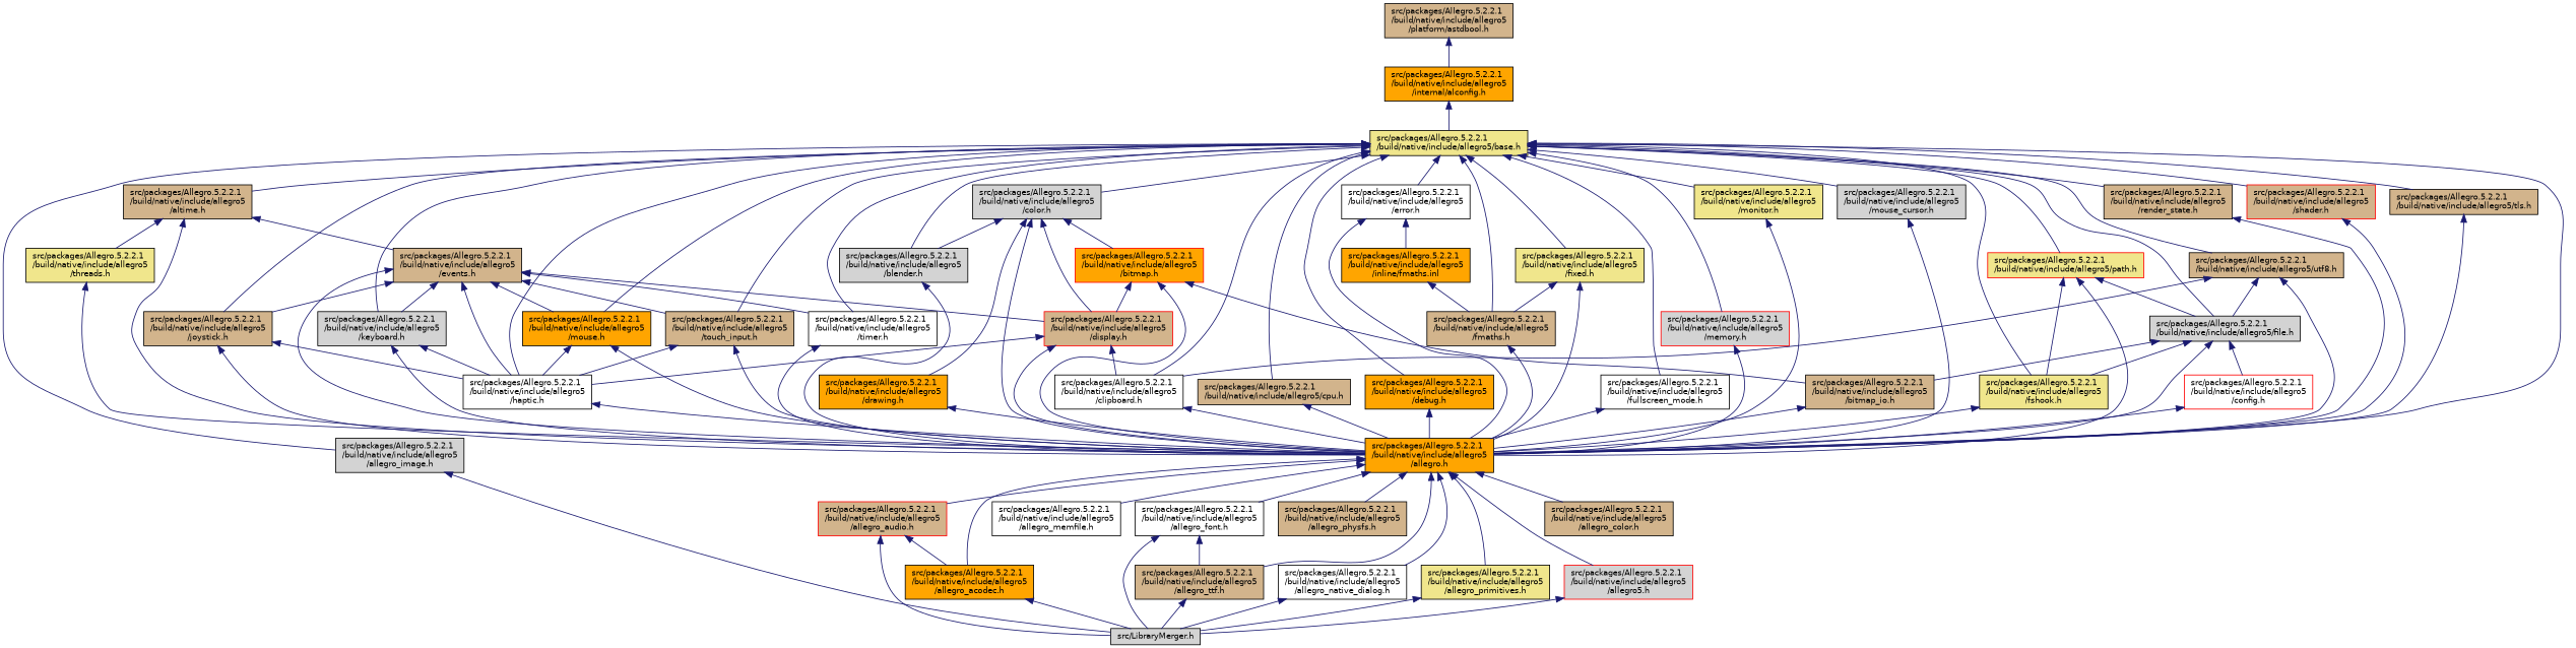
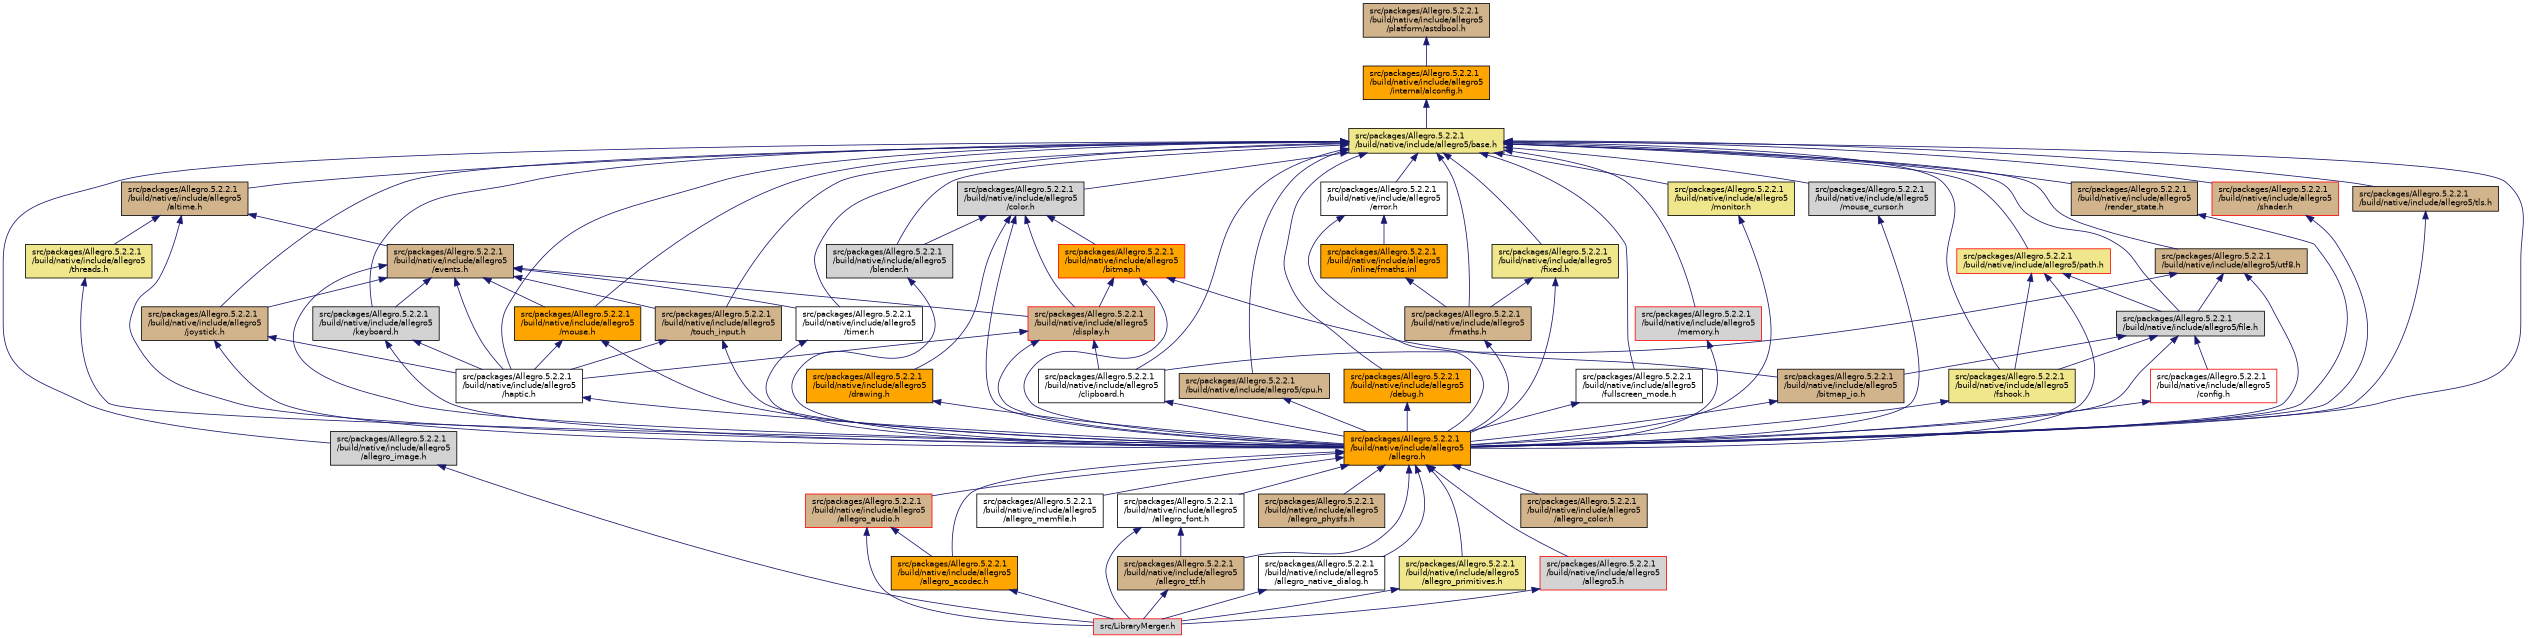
  digraph {
    node [color=black fillcolor=tan fontname=Helvetica fontsize=10 shape=record style=filled]
    edge [color=midnightblue dir=back fontname=Helvetica fontsize=10 labelfontname=Helvetica labelfontsize=10 style=solid]
    n1 [fontcolor=black height=0.2 label="src/packages/Allegro.5.2.2.1\l/build/native/include/allegro5\l/platform/astdbool.h" width=0.4]
    n2 [fillcolor=orange height=0.2 label="src/packages/Allegro.5.2.2.1\l/build/native/include/allegro5\l/internal/alconfig.h" width=0.4]
    n3 [fillcolor=khaki height=0.2 label="src/packages/Allegro.5.2.2.1\l/build/native/include/allegro5/base.h" width=0.4]
    n4 [fillcolor=orange height=0.2 label="src/packages/Allegro.5.2.2.1\l/build/native/include/allegro5\l/allegro.h" width=0.4]
    n5 [fillcolor=lightgrey height=0.2 label="src/packages/Allegro.5.2.2.1\l/build/native/include/allegro5\l/allegro_image.h" width=0.4]
    n6 [height=0.2 label="src/packages/Allegro.5.2.2.1\l/build/native/include/allegro5\l/altime.h" width=0.4]
    n7 [fillcolor=white height=0.2 label="src/packages/Allegro.5.2.2.1\l/build/native/include/allegro5\l/clipboard.h" width=0.4]
    n8 [fillcolor=white height=0.2 label="src/packages/Allegro.5.2.2.1\l/build/native/include/allegro5\l/haptic.h" width=0.4]
    n9 [height=0.2 label="src/packages/Allegro.5.2.2.1\l/build/native/include/allegro5\l/joystick.h" width=0.4]
    n10 [fillcolor=lightgrey height=0.2 label="src/packages/Allegro.5.2.2.1\l/build/native/include/allegro5\l/keyboard.h" width=0.4]
    n11 [fillcolor=orange height=0.2 label="src/packages/Allegro.5.2.2.1\l/build/native/include/allegro5\l/mouse.h" width=0.4]
    n12 [fillcolor=white height=0.2 label="src/packages/Allegro.5.2.2.1\l/build/native/include/allegro5\l/timer.h" width=0.4]
    n13 [height=0.2 label="src/packages/Allegro.5.2.2.1\l/build/native/include/allegro5\l/touch_input.h" width=0.4]
    n14 [fillcolor=lightgrey height=0.2 label="src/packages/Allegro.5.2.2.1\l/build/native/include/allegro5\l/blender.h" width=0.4]
    n15 [fillcolor=lightgrey height=0.2 label="src/packages/Allegro.5.2.2.1\l/build/native/include/allegro5\l/color.h" width=0.4]
    n16 [height=0.2 label="src/packages/Allegro.5.2.2.1\l/build/native/include/allegro5/cpu.h" width=0.4]
    n17 [fillcolor=orange height=0.2 label="src/packages/Allegro.5.2.2.1\l/build/native/include/allegro5\l/debug.h" width=0.4]
    n18 [fillcolor=white height=0.2 label="src/packages/Allegro.5.2.2.1\l/build/native/include/allegro5\l/error.h" width=0.4]
    n19 [height=0.2 label="src/packages/Allegro.5.2.2.1\l/build/native/include/allegro5\l/fmaths.h" width=0.4]
    n20 [fillcolor=lightgrey height=0.2 label="src/packages/Allegro.5.2.2.1\l/build/native/include/allegro5/file.h" width=0.4]
    n21 [fillcolor=khaki height=0.2 label="src/packages/Allegro.5.2.2.1\l/build/native/include/allegro5\l/fshook.h" width=0.4]
    n22 [fillcolor=khaki height=0.2 label="src/packages/Allegro.5.2.2.1\l/build/native/include/allegro5\l/fixed.h" width=0.4]
    n23 [fillcolor=white height=0.2 label="src/packages/Allegro.5.2.2.1\l/build/native/include/allegro5\l/fullscreen_mode.h" width=0.4]
    n24 [color=red fillcolor=lightgrey height=0.2 label="src/packages/Allegro.5.2.2.1\l/build/native/include/allegro5\l/memory.h" width=0.4]
    n25 [fillcolor=khaki height=0.2 label="src/packages/Allegro.5.2.2.1\l/build/native/include/allegro5\l/monitor.h" width=0.4]
    n26 [fillcolor=lightgrey height=0.2 label="src/packages/Allegro.5.2.2.1\l/build/native/include/allegro5\l/mouse_cursor.h" width=0.4]
    n27 [color=red fillcolor=khaki height=0.2 label="src/packages/Allegro.5.2.2.1\l/build/native/include/allegro5/path.h" width=0.4]
    n28 [height=0.2 label="src/packages/Allegro.5.2.2.1\l/build/native/include/allegro5\l/render_state.h" width=0.4]
    n29 [color=red height=0.2 label="src/packages/Allegro.5.2.2.1\l/build/native/include/allegro5\l/shader.h" width=0.4]
    n30 [height=0.2 label="src/packages/Allegro.5.2.2.1\l/build/native/include/allegro5/tls.h" width=0.4]
    n31 [height=0.2 label="src/packages/Allegro.5.2.2.1\l/build/native/include/allegro5/utf8.h" width=0.4]
    n32 [color=red fillcolor=lightgrey height=0.2 label="src/packages/Allegro.5.2.2.1\l/build/native/include/allegro5\l/allegro5.h" width=0.4]
    n33 [fillcolor=orange height=0.2 label="src/packages/Allegro.5.2.2.1\l/build/native/include/allegro5\l/allegro_acodec.h" width=0.4]
    n34 [color=red height=0.2 label="src/packages/Allegro.5.2.2.1\l/build/native/include/allegro5\l/allegro_audio.h" width=0.4]
    n35 [height=0.2 label="src/packages/Allegro.5.2.2.1\l/build/native/include/allegro5\l/allegro_color.h" width=0.4]
    n36 [fillcolor=white height=0.2 label="src/packages/Allegro.5.2.2.1\l/build/native/include/allegro5\l/allegro_font.h" width=0.4]
    n37 [height=0.2 label="src/packages/Allegro.5.2.2.1\l/build/native/include/allegro5\l/allegro_ttf.h" width=0.4]
    n38 [fillcolor=white height=0.2 label="src/packages/Allegro.5.2.2.1\l/build/native/include/allegro5\l/allegro_memfile.h" width=0.4]
    n39 [fillcolor=white height=0.2 label="src/packages/Allegro.5.2.2.1\l/build/native/include/allegro5\l/allegro_native_dialog.h" width=0.4]
    n40 [height=0.2 label="src/packages/Allegro.5.2.2.1\l/build/native/include/allegro5\l/allegro_physfs.h" width=0.4]
    n41 [fillcolor=khaki height=0.2 label="src/packages/Allegro.5.2.2.1\l/build/native/include/allegro5\l/allegro_primitives.h" width=0.4]
-   n42 [fillcolor=lightgrey height=0.2 label="src/LibraryMerger.h" width=0.4]
+   n42 [color=red fillcolor=lightgrey height=0.2 label="src/LibraryMerger.h" width=0.4]
    n43 [height=0.2 label="src/packages/Allegro.5.2.2.1\l/build/native/include/allegro5\l/events.h" width=0.4]
    n44 [fillcolor=khaki height=0.2 label="src/packages/Allegro.5.2.2.1\l/build/native/include/allegro5\l/threads.h" width=0.4]
    n45 [color=red height=0.2 label="src/packages/Allegro.5.2.2.1\l/build/native/include/allegro5\l/display.h" width=0.4]
    n46 [color=red fillcolor=orange height=0.2 label="src/packages/Allegro.5.2.2.1\l/build/native/include/allegro5\l/bitmap.h" width=0.4]
    n47 [fillcolor=orange height=0.2 label="src/packages/Allegro.5.2.2.1\l/build/native/include/allegro5\l/drawing.h" width=0.4]
    n48 [height=0.2 label="src/packages/Allegro.5.2.2.1\l/build/native/include/allegro5\l/bitmap_io.h" width=0.4]
    n49 [fillcolor=orange height=0.2 label="src/packages/Allegro.5.2.2.1\l/build/native/include/allegro5\l/inline/fmaths.inl" width=0.4]
    n50 [color=red fillcolor=white height=0.2 label="src/packages/Allegro.5.2.2.1\l/build/native/include/allegro5\l/config.h" width=0.4]
    n1 -> n2
    n2 -> n3
    n3 -> n4
    n3 -> n5
    n3 -> n6
    n3 -> n7
    n3 -> n8
    n3 -> n9
    n3 -> n10
    n3 -> n11
    n3 -> n12
    n3 -> n13
    n3 -> n14
    n3 -> n15
    n3 -> n16
    n3 -> n17
    n3 -> n18
    n3 -> n19
    n3 -> n20
    n3 -> n21
    n3 -> n22
    n3 -> n23
    n3 -> n24
    n3 -> n25
    n3 -> n26
    n3 -> n27
    n3 -> n28
    n3 -> n29
    n3 -> n30
    n3 -> n31
    n4 -> n32
    n4 -> n33
    n4 -> n34
    n4 -> n35
    n4 -> n36
    n4 -> n37
    n4 -> n38
    n4 -> n39
    n4 -> n40
    n4 -> n41
    n5 -> n42
    n6 -> n4
    n6 -> n43
    n6 -> n44
    n7 -> n4
    n8 -> n4
    n9 -> n4
    n9 -> n8
    n10 -> n4
    n10 -> n8
    n11 -> n4
    n11 -> n8
    n12 -> n4
    n13 -> n4
    n13 -> n8
    n14 -> n4
    n15 -> n4
    n15 -> n14
    n15 -> n45
    n15 -> n46
    n15 -> n47
    n16 -> n4
    n17 -> n4
    n18 -> n4
    n18 -> n49
    n19 -> n4
    n20 -> n4
    n20 -> n21
    n20 -> n48
    n20 -> n50
    n21 -> n4
    n22 -> n4
    n22 -> n19
    n23 -> n4
    n24 -> n4
    n25 -> n4
    n26 -> n4
    n27 -> n4
    n27 -> n20
    n27 -> n21
    n28 -> n4
    n29 -> n4
    n30 -> n4
    n31 -> n4
    n31 -> n7
    n31 -> n20
    n32 -> n42
    n33 -> n42
    n34 -> n33
    n34 -> n42
    n36 -> n37
    n36 -> n42
    n37 -> n42
    n39 -> n42
    n41 -> n42
    n43 -> n4
    n43 -> n8
    n43 -> n9
    n43 -> n10
    n43 -> n11
    n43 -> n12
    n43 -> n13
    n43 -> n45
    n44 -> n4
    n45 -> n4
    n45 -> n7
    n45 -> n8
    n46 -> n4
    n46 -> n45
    n46 -> n48
    n47 -> n4
    n48 -> n4
    n49 -> n19
    n50 -> n4
  }
